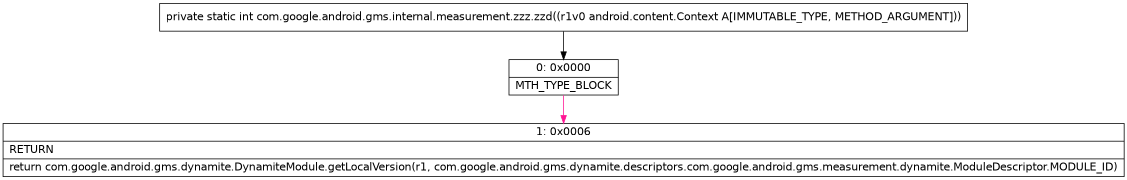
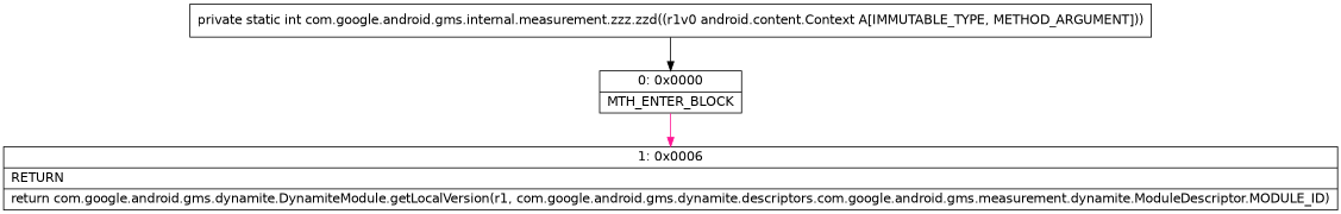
  digraph {
    fontname="DejaVu Sans"
    node [shape=record fontname="DejaVu Sans"]
    edge [fontname="DejaVu Sans"]
-   n1 [label="{0\:\ 0x0000|MTH_TYPE_BLOCK\l}"]
+   n1 [label="{0\:\ 0x0000|MTH_ENTER_BLOCK\l}"]
    n2 [label="{1\:\ 0x0006|RETURN\l|return com.google.android.gms.dynamite.DynamiteModule.getLocalVersion(r1, com.google.android.gms.dynamite.descriptors.com.google.android.gms.measurement.dynamite.ModuleDescriptor.MODULE_ID)\l}"]
    n3 [label="{private static int com.google.android.gms.internal.measurement.zzz.zzd((r1v0 android.content.Context A[IMMUTABLE_TYPE, METHOD_ARGUMENT])) }"]
    n1 -> n2 [color=deeppink]
    n3 -> n1 [color=black]
  }
